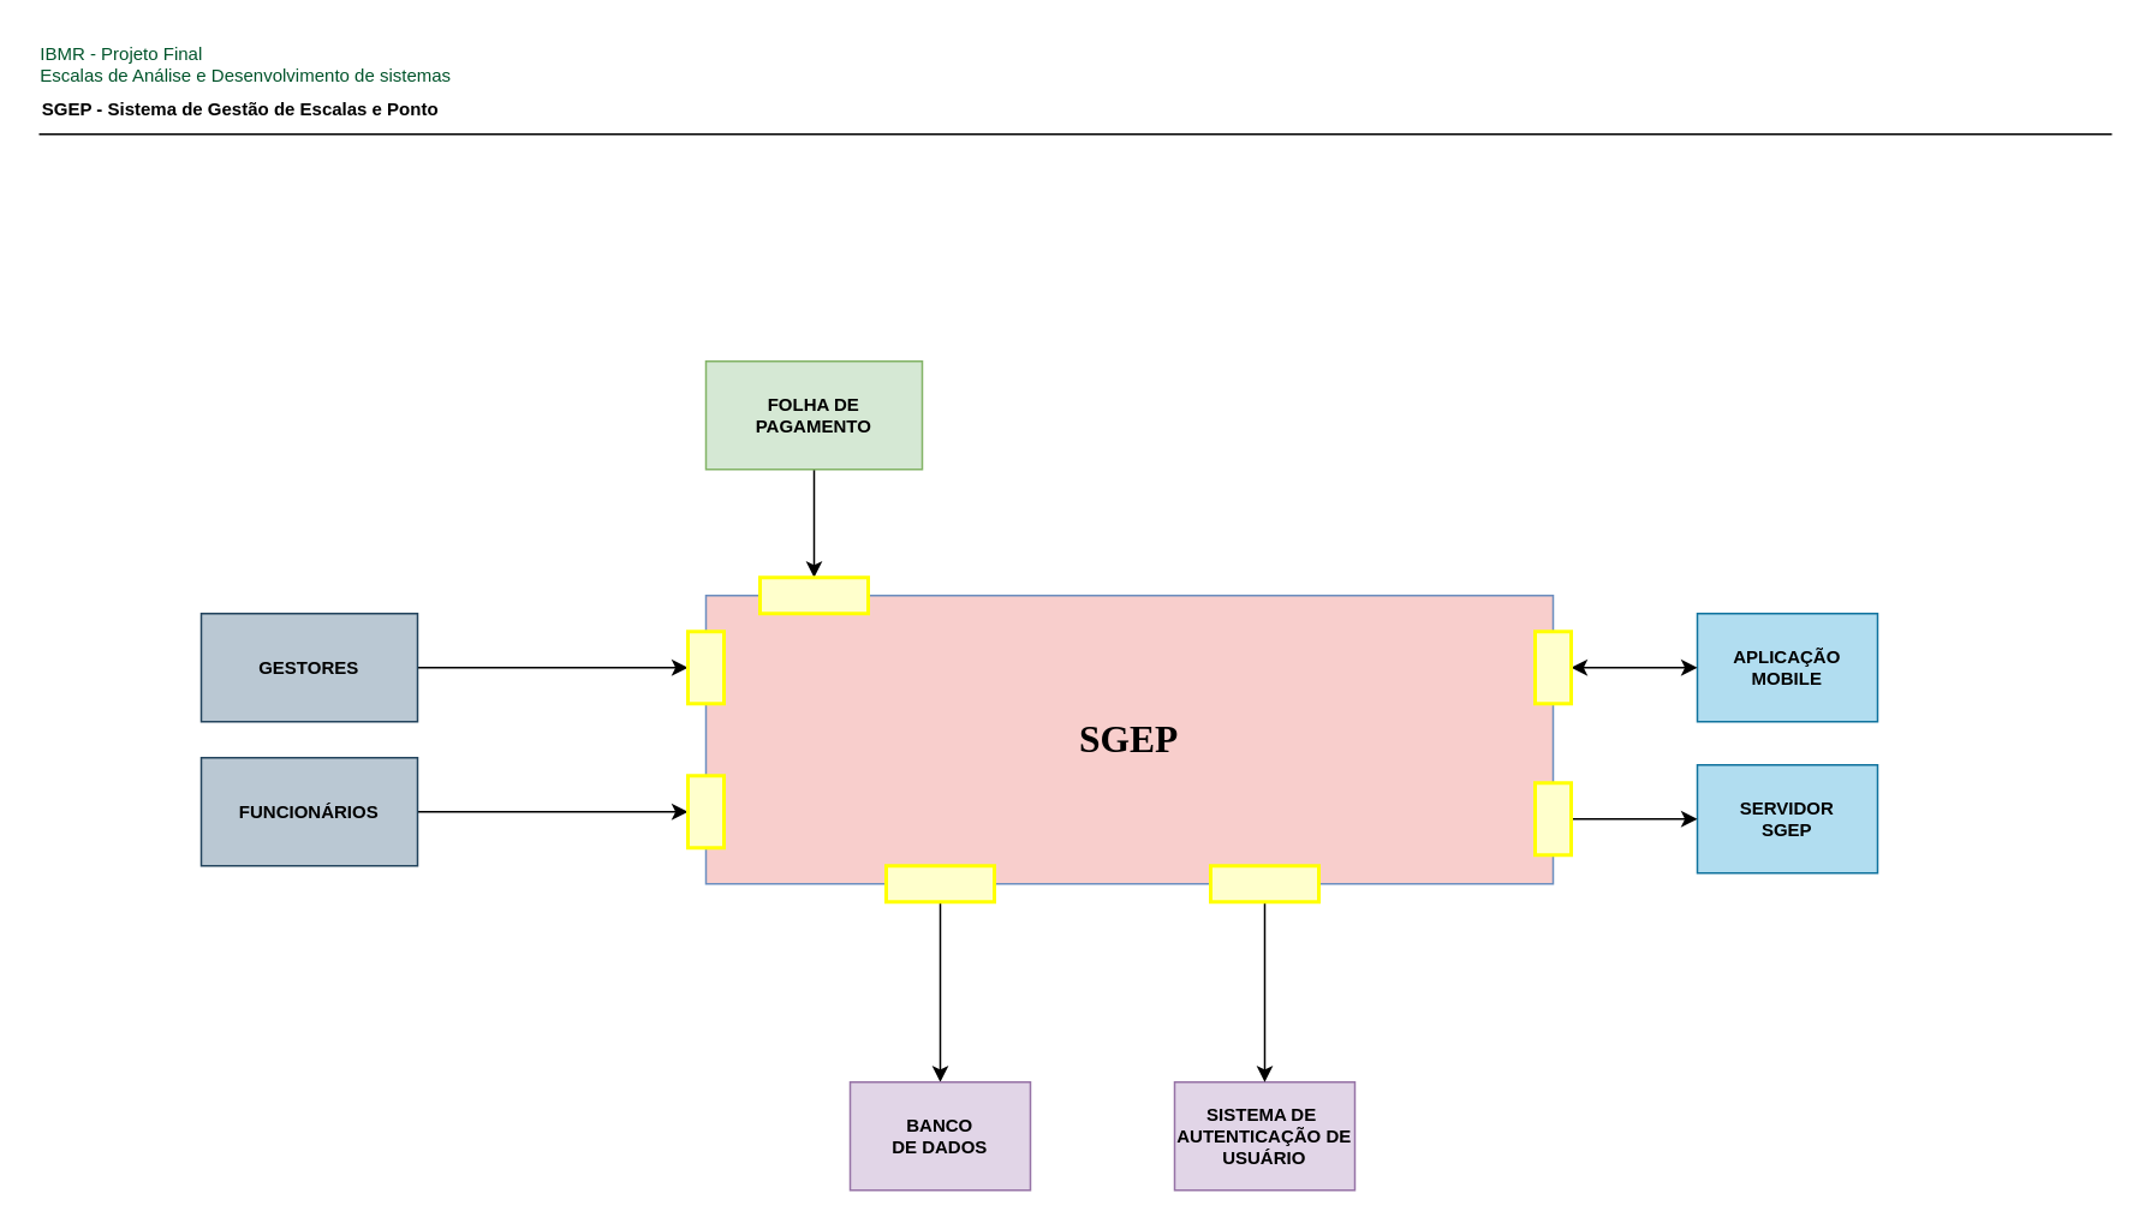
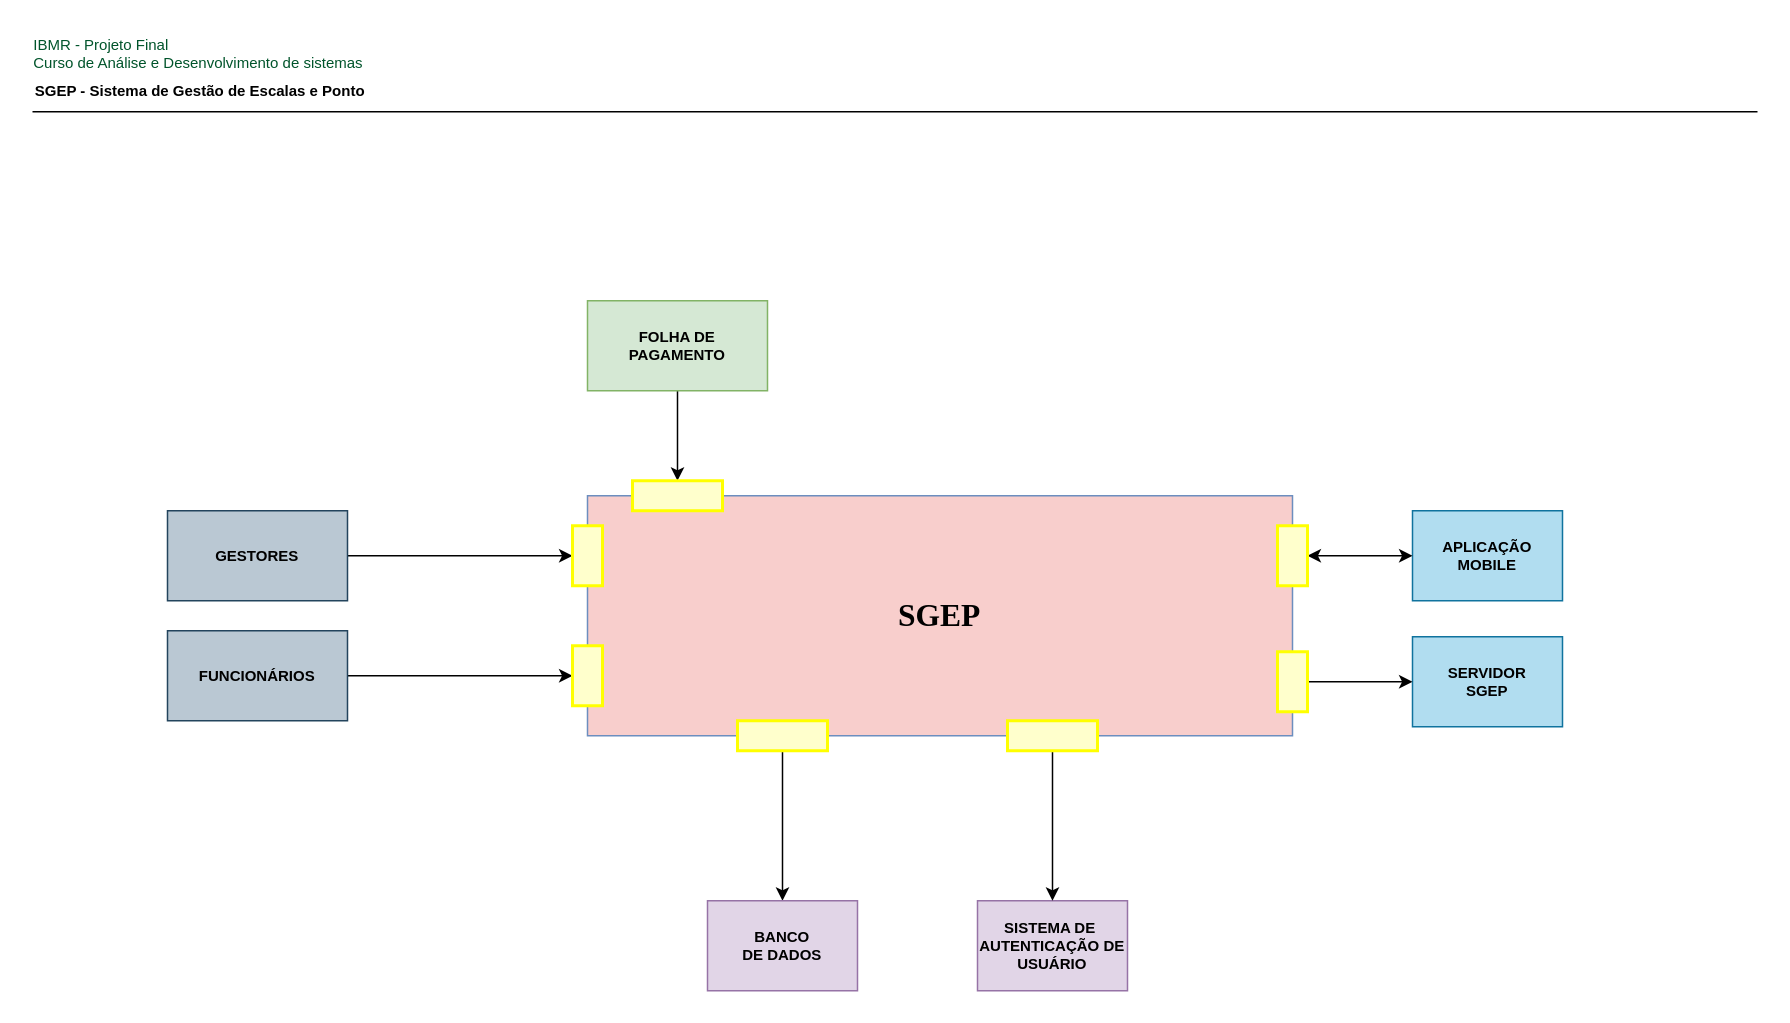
  <mxCell id="0" />
  <mxCell id="1" parent="0" />
  <mxCell id="2" value="SGEP" style="rounded=0;whiteSpace=wrap;html=1;fillColor=#f8cecc;strokeColor=#6c8ebf;fontSize=21;fontStyle=1;fontFamily=Georgia;" parent="1" vertex="1"><mxGeometry x="391" y="330" width="470" height="160" as="geometry" /></mxCell>
  <mxCell id="3" value="SGEP - Sistema de Gestão de Escalas e Ponto" style="text;html=1;align=left;verticalAlign=middle;resizable=0;points=[];autosize=1;fontSize=10;fontFamily=Helvetica;fontStyle=1" parent="1" vertex="1"><mxGeometry x="21" y="50" width="240" height="20" as="geometry" /></mxCell>
- <mxCell id="4" value="IBMR - Projeto Final&lt;br&gt;Escalas de Análise e Desenvolvimento de sistemas" style="text;html=1;align=left;verticalAlign=middle;resizable=0;points=[];autosize=1;fontSize=10;fontFamily=Helvetica;fontStyle=0;fontColor=#00542B;" parent="1" vertex="1"><mxGeometry x="20" width="240" height="30" as="geometry" y="20" /></mxCell>
+ <mxCell id="4" value="IBMR - Projeto Final&lt;br&gt;Curso de Análise e Desenvolvimento de sistemas" style="text;html=1;align=left;verticalAlign=middle;resizable=0;points=[];autosize=1;fontSize=10;fontFamily=Helvetica;fontStyle=0;fontColor=#00542B;" parent="1" vertex="1"><mxGeometry x="20" width="240" height="30" as="geometry" y="20" /></mxCell>
  <mxCell id="5" value="" style="line;strokeWidth=1;fillColor=none;align=left;verticalAlign=middle;spacingTop=-1;spacingLeft=3;spacingRight=3;rotatable=0;labelPosition=right;points=[];portConstraint=eastwest;fontFamily=Helvetica;fontSize=10;fontColor=#00542B;" parent="1" vertex="1"><mxGeometry x="21" y="70" width="1150" height="8" as="geometry" /></mxCell>
  <mxCell id="6" style="edgeStyle=orthogonalEdgeStyle;rounded=0;orthogonalLoop=1;jettySize=auto;html=1;exitX=0.5;exitY=1;exitDx=0;exitDy=0;entryX=0.5;entryY=0;entryDx=0;entryDy=0;fontFamily=Helvetica;fontSize=10;fontColor=#00542B;" parent="1" source="7" target="13" edge="1"><mxGeometry relative="1" as="geometry" /></mxCell>
  <mxCell id="7" value="FOLHA DE &lt;br&gt;PAGAMENTO" style="rounded=0;whiteSpace=wrap;html=1;fontFamily=Helvetica;fontSize=10;align=center;fillColor=#d5e8d4;strokeColor=#82b366;fontStyle=1" parent="1" vertex="1"><mxGeometry x="391" y="200" width="120" height="60" as="geometry" /></mxCell>
  <mxCell id="8" style="edgeStyle=orthogonalEdgeStyle;rounded=0;orthogonalLoop=1;jettySize=auto;html=1;exitX=1;exitY=0.5;exitDx=0;exitDy=0;entryX=0.5;entryY=0;entryDx=0;entryDy=0;fontFamily=Helvetica;fontSize=10;fontColor=#00542B;" parent="1" source="9" target="14" edge="1"><mxGeometry relative="1" as="geometry" /></mxCell>
  <mxCell id="9" value="GESTORES" style="rounded=0;whiteSpace=wrap;html=1;fontFamily=Helvetica;fontSize=10;align=center;fillColor=#bac8d3;strokeColor=#23445d;fontStyle=1" parent="1" vertex="1"><mxGeometry x="111" y="340" width="120" height="60" as="geometry" /></mxCell>
  <mxCell id="10" style="edgeStyle=orthogonalEdgeStyle;rounded=0;orthogonalLoop=1;jettySize=auto;html=1;exitX=1;exitY=0.5;exitDx=0;exitDy=0;entryX=0.5;entryY=0;entryDx=0;entryDy=0;fontFamily=Helvetica;fontSize=10;fontColor=#00542B;" parent="1" source="11" target="15" edge="1"><mxGeometry relative="1" as="geometry" /></mxCell>
  <mxCell id="11" value="FUNCIONÁRIOS" style="rounded=0;whiteSpace=wrap;html=1;fontFamily=Helvetica;fontSize=10;align=center;fillColor=#bac8d3;strokeColor=#23445d;fontStyle=1" parent="1" vertex="1"><mxGeometry x="111" y="420" width="120" height="60" as="geometry" /></mxCell>
  <mxCell id="12" value="SERVIDOR &lt;br&gt;SGEP" style="rounded=0;whiteSpace=wrap;html=1;fontFamily=Helvetica;fontSize=10;align=center;fillColor=#b1ddf0;strokeColor=#10739e;fontStyle=1" parent="1" vertex="1"><mxGeometry x="941" y="424" width="100" height="60" as="geometry" /></mxCell>
  <mxCell id="13" value="" style="rounded=0;whiteSpace=wrap;html=1;fontFamily=Helvetica;fontSize=10;align=center;strokeWidth=2;fillColor=#FFFFCC;strokeColor=#FFFF00;" parent="1" vertex="1"><mxGeometry x="421" y="320" width="60" height="20" as="geometry" /></mxCell>
  <mxCell id="14" value="" style="rounded=0;whiteSpace=wrap;html=1;fontFamily=Helvetica;fontSize=10;align=center;strokeWidth=2;fillColor=#FFFFCC;strokeColor=#FFFF00;rotation=-90;" parent="1" vertex="1"><mxGeometry x="371" y="360" width="40" height="20" as="geometry" /></mxCell>
  <mxCell id="15" value="" style="rounded=0;whiteSpace=wrap;html=1;fontFamily=Helvetica;fontSize=10;align=center;strokeWidth=2;fillColor=#FFFFCC;strokeColor=#FFFF00;rotation=-90;" parent="1" vertex="1"><mxGeometry x="371" y="440" width="40" height="20" as="geometry" /></mxCell>
  <mxCell id="16" style="edgeStyle=orthogonalEdgeStyle;rounded=0;orthogonalLoop=1;jettySize=auto;html=1;exitX=0.5;exitY=1;exitDx=0;exitDy=0;entryX=0;entryY=0.5;entryDx=0;entryDy=0;fontFamily=Helvetica;fontSize=10;fontColor=#00542B;" parent="1" source="17" target="12" edge="1"><mxGeometry relative="1" as="geometry" /></mxCell>
  <mxCell id="17" value="" style="rounded=0;whiteSpace=wrap;html=1;fontFamily=Helvetica;fontSize=10;align=center;strokeWidth=2;fillColor=#FFFFCC;strokeColor=#FFFF00;rotation=-90;" parent="1" vertex="1"><mxGeometry x="841" y="444" width="40" height="20" as="geometry" /></mxCell>
  <mxCell id="18" style="edgeStyle=orthogonalEdgeStyle;rounded=0;orthogonalLoop=1;jettySize=auto;html=1;entryX=0.5;entryY=0;entryDx=0;entryDy=0;fontFamily=Helvetica;fontSize=10;fontColor=#00542B;" parent="1" source="19" target="20" edge="1"><mxGeometry relative="1" as="geometry" /></mxCell>
  <mxCell id="19" value="" style="rounded=0;whiteSpace=wrap;html=1;fontFamily=Helvetica;fontSize=10;align=center;strokeWidth=2;fillColor=#FFFFCC;strokeColor=#FFFF00;" parent="1" vertex="1"><mxGeometry x="491" y="480" width="60" height="20" as="geometry" /></mxCell>
  <mxCell id="20" value="BANCO &lt;br&gt;DE DADOS" style="rounded=0;whiteSpace=wrap;html=1;fontFamily=Helvetica;fontSize=10;align=center;fillColor=#e1d5e7;strokeColor=#9673a6;fontStyle=1" parent="1" vertex="1"><mxGeometry x="471" y="600" width="100" height="60" as="geometry" /></mxCell>
  <mxCell id="21" value="APLICAÇÃO &lt;br&gt;MOBILE" style="rounded=0;whiteSpace=wrap;html=1;fontFamily=Helvetica;fontSize=10;align=center;fillColor=#b1ddf0;strokeColor=#10739e;fontStyle=1" parent="1" vertex="1"><mxGeometry x="941" y="340" width="100" height="60" as="geometry" /></mxCell>
  <mxCell id="22" value="SISTEMA DE&amp;nbsp;&lt;br&gt;AUTENTICAÇÃO DE&lt;br&gt;USUÁRIO" style="rounded=0;whiteSpace=wrap;html=1;fontFamily=Helvetica;fontSize=10;align=center;fillColor=#e1d5e7;strokeColor=#9673a6;fontStyle=1" parent="1" vertex="1"><mxGeometry x="651" y="600" width="100" height="60" as="geometry" /></mxCell>
  <mxCell id="23" style="edgeStyle=orthogonalEdgeStyle;rounded=0;orthogonalLoop=1;jettySize=auto;html=1;exitX=0.5;exitY=1;exitDx=0;exitDy=0;entryX=0.5;entryY=0;entryDx=0;entryDy=0;fontFamily=Helvetica;fontSize=10;fontColor=#00542B;" parent="1" source="24" target="22" edge="1"><mxGeometry relative="1" as="geometry" /></mxCell>
  <mxCell id="24" value="" style="rounded=0;whiteSpace=wrap;html=1;fontFamily=Helvetica;fontSize=10;align=center;strokeWidth=2;fillColor=#FFFFCC;strokeColor=#FFFF00;" parent="1" vertex="1"><mxGeometry x="671" y="480" width="60" height="20" as="geometry" /></mxCell>
  <mxCell id="25" style="rounded=0;orthogonalLoop=1;jettySize=auto;html=1;exitX=0.5;exitY=1;exitDx=0;exitDy=0;fontFamily=Helvetica;fontSize=10;fontColor=#00542B;startArrow=classic;startFill=1;" parent="1" source="26" target="21" edge="1"><mxGeometry relative="1" as="geometry" /></mxCell>
  <mxCell id="26" value="" style="rounded=0;whiteSpace=wrap;html=1;fontFamily=Helvetica;fontSize=10;align=center;strokeWidth=2;fillColor=#FFFFCC;strokeColor=#FFFF00;rotation=-90;" parent="1" vertex="1"><mxGeometry x="841" y="360" width="40" height="20" as="geometry" /></mxCell>
